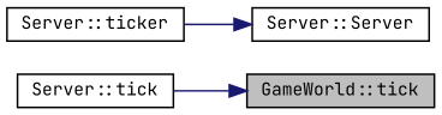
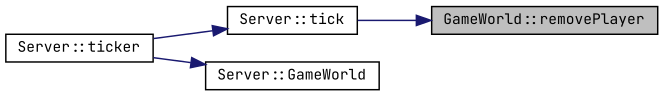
  digraph {
    fontname="JetBrains Mono"
    rankdir=RL
    node [color=black fillcolor=white fontname="JetBrains Mono" fontsize=10 shape=record style=filled]
    edge [color=midnightblue dir=back fontname="JetBrains Mono" fontsize=10 labelfontname=Helvetica labelfontsize=10 style=solid]
-   n1 [fillcolor=grey75 fontcolor=black height=0.2 label="GameWorld::tick" width=0.4]
+   n1 [fillcolor=grey75 fontcolor=black height=0.2 label="GameWorld::removePlayer" width=0.4]
    n2 [height=0.2 label="Server::tick" width=0.4]
    n3 [height=0.2 label="Server::ticker" width=0.4]
-   n4 [height=0.2 label="Server::Server" width=0.4]
+   n4 [height=0.2 label="Server::GameWorld" width=0.4]
    n1 -> n2
+   n2 -> n3
    n4 -> n3
  }
